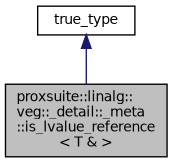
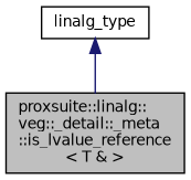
  digraph {
    node [color=black fontname=Helvetica fontsize=10 shape=record]
    n1 [fillcolor=grey75 fontcolor=black height=0.2 label="proxsuite::linalg::\lveg::_detail::_meta\l::is_lvalue_reference\l\< T & \>" style=filled width=0.4]
-   n2 [height=0.2 label=true_type width=0.4]
+   n2 [height=0.2 label=linalg_type width=0.4]
    n2 -> n1 [color=midnightblue dir=back fontname=Helvetica fontsize=10 labelfontname=Helvetica labelfontsize=10 style=solid]
  }
